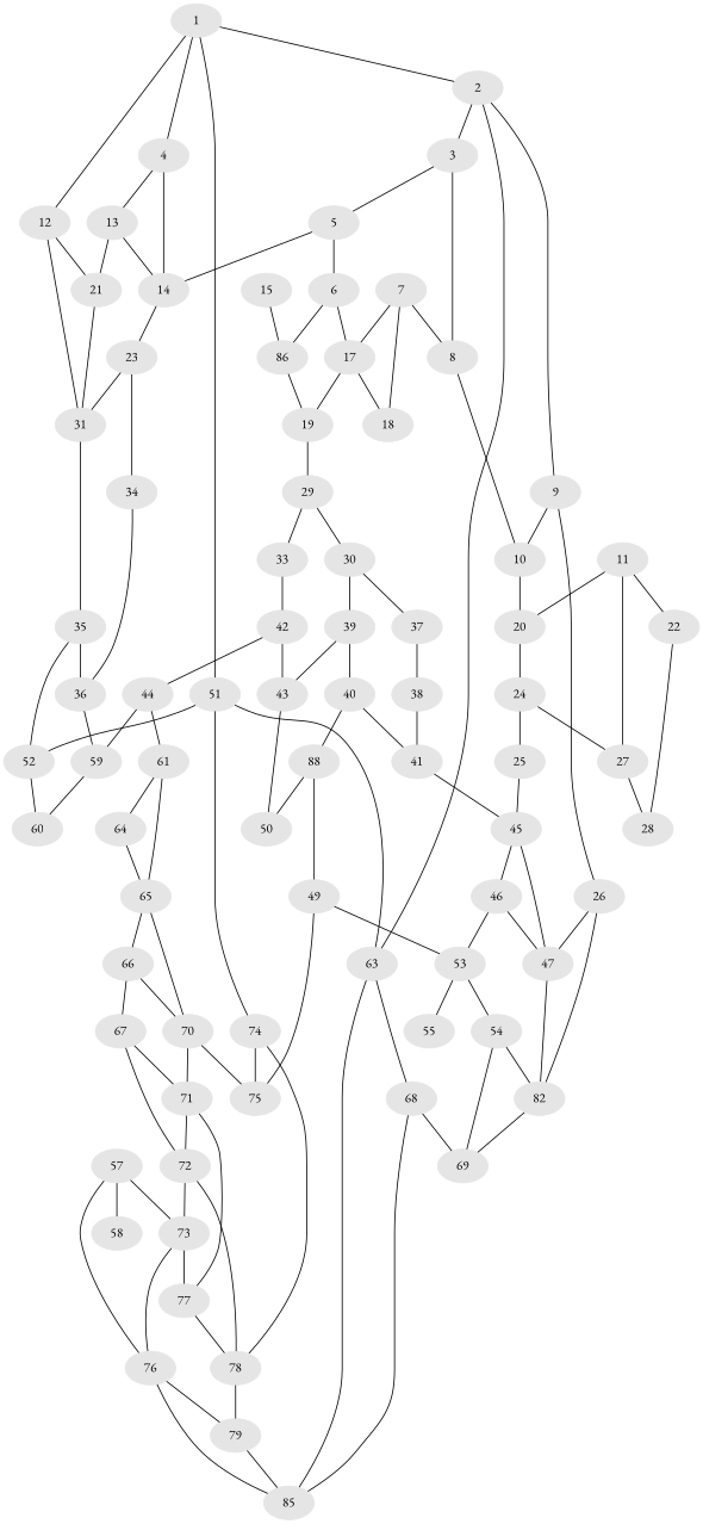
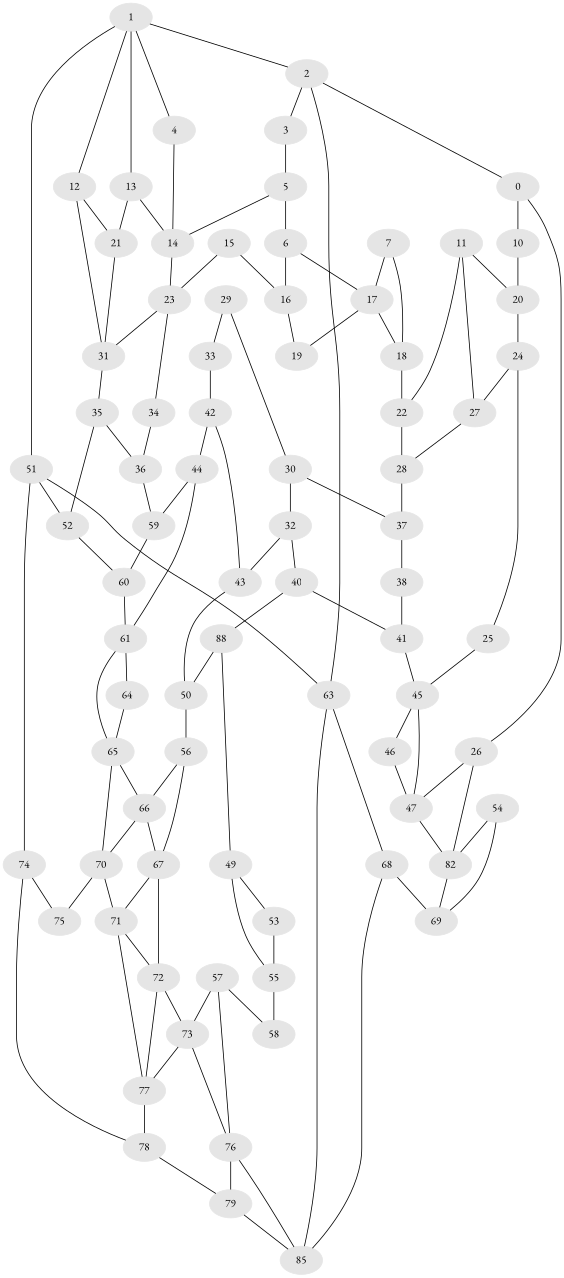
  graph {
    fontname="EB Garamond"
    node [color=gray90 fontname="EB Garamond" style=filled]
    edge [fontname="EB Garamond" weight=1.0]
    1
    2
    4
    12
    51
    3
-   9
+   9 [label=0]
    63
    13
    14
    21
    31
    52
    74
    5
-   8
    10
    26
    68
    n20 [label=85]
    6
    23
-   16 [label=86]
+   16
    17
    19
    18
    7
    22
    20
    47
    n31 [label=82]
    24
    11
    27
    28
    35
    34
    15
    29
    30
    33
    25
    37
    36
    45
    38
    41
    46
    69
-   39
+   39 [label=32]
    42
    40
    43
    44
    59
    60
    n57 [label=88]
    50
    49
    61
+   56
    64
    65
    53
    55
    54
    58
    66
    67
    75
    78
    70
    71
    72
    57
    73
    76
    77
    79
    1 -- 2
    1 -- 4
    1 -- 12
    1 -- 51
    2 -- 3
    2 -- 9
    2 -- 63
-   4 -- 13
+   1 -- 13
    4 -- 14
    12 -- 21
    12 -- 31
    51 -- 63
    51 -- 52
    51 -- 74
    3 -- 5
-   3 -- 8
    9 -- 10
    9 -- 26
    63 -- 68
    63 -- n20
    13 -- 14
    13 -- 21 [weight=2.0]
    14 -- 23
    21 -- 31
    31 -- 35
    52 -- 60
    74 -- 75
    74 -- 78
    5 -- 14
    5 -- 6
-   8 -- 10
    10 -- 20 [weight=2.0]
    26 -- 47
    26 -- n31
    68 -- n20
    68 -- 69 [weight=2.0]
    6 -- 16
    6 -- 17
    23 -- 31
    23 -- 34
    16 -- 19
    17 -- 19
    17 -- 18
-   19 -- 29
-   7 -- 8
+   18 -- 22 [weight=2.0]
    7 -- 17
    7 -- 18
    22 -- 28
    20 -- 24
    47 -- n31
    n31 -- 69
    24 -- 27
    24 -- 25
    11 -- 22
    11 -- 20
    11 -- 27
    27 -- 28
+   28 -- 37 [weight=2.0]
    35 -- 52
    35 -- 36
    34 -- 36
+   15 -- 23
    15 -- 16
    29 -- 30
    29 -- 33
    30 -- 37
    30 -- 39
    33 -- 42
    25 -- 45
    37 -- 38
    36 -- 59
    45 -- 47
    45 -- 46
    38 -- 41
    41 -- 45
    46 -- 47
-   46 -- 53
    39 -- 40
    39 -- 43
    42 -- 43
    42 -- 44
    40 -- 41
    40 -- n57
    43 -- 50
    44 -- 59
    44 -- 61
    59 -- 60
+   60 -- 61
    n57 -- 50
    n57 -- 49
+   50 -- 56
    49 -- 53
-   49 -- 75
+   49 -- 55
    61 -- 64
    61 -- 65
+   56 -- 66
+   56 -- 67
    64 -- 65
    65 -- 66
    65 -- 70
    53 -- 55
-   53 -- 54
+   55 -- 58 [weight=2.0]
    54 -- n31
    54 -- 69
    66 -- 67
    66 -- 70
    67 -- 71
    67 -- 72
    78 -- 79
    70 -- 75
    70 -- 71
    71 -- 72
    71 -- 77
    72 -- 73
-   72 -- 78
+   72 -- 77
    57 -- 58
    57 -- 73
    57 -- 76
    73 -- 76
    73 -- 77
    76 -- n20
    76 -- 79
    77 -- 78
    79 -- n20
  }
